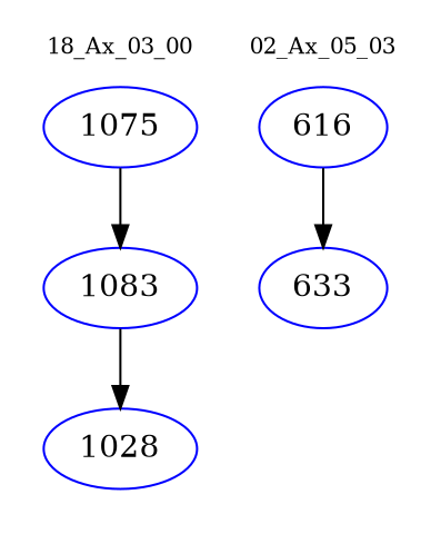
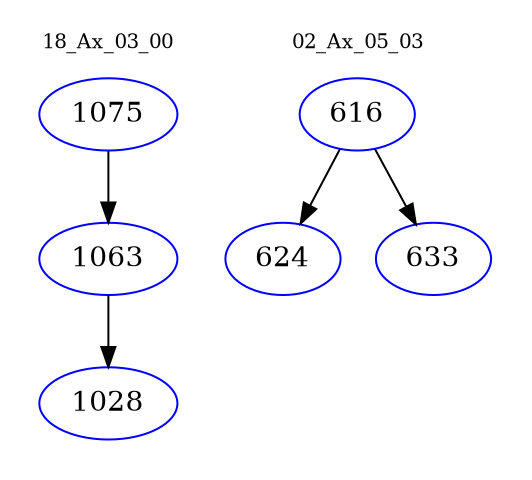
  digraph {
    node [color=blue]
    edge [color=black]
    n1 [label=1075]
    n2 [label=1028]
-   n3 [label=1083]
+   n3 [label=1063]
    n4 [label=616]
+   n5 [label=624]
    n6 [label=633]
    subgraph cluster_1 {
      color=white
      fontsize=10
      label="18_Ax_03_00"
      n1
      n2
      n3
    }
    subgraph cluster_2 {
      color=white
      fontsize=10
      label="02_Ax_05_03"
      n4
+     n5
      n6
    }
    n1 -> n3
    n3 -> n2
+   n4 -> n5
    n4 -> n6
  }
